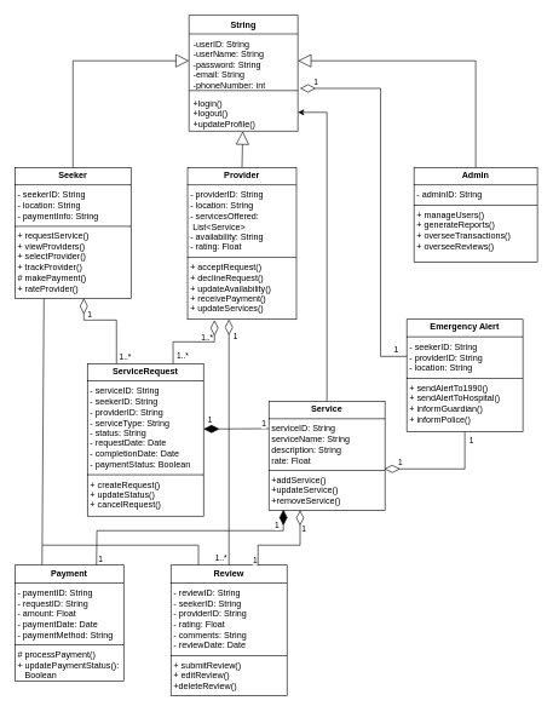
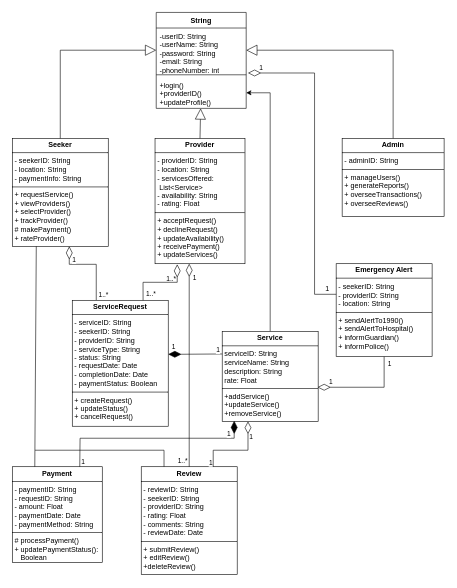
  <mxCell id="0" />
  <mxCell id="1" parent="0" />
  <mxCell id="2" value="String" style="swimlane;fontStyle=1;align=center;verticalAlign=top;childLayout=stackLayout;horizontal=1;startSize=26;horizontalStack=0;resizeParent=1;resizeParentMax=0;resizeLast=0;collapsible=1;marginBottom=0;whiteSpace=wrap;html=1;" parent="1" vertex="1"><mxGeometry x="260" y="20" width="150" height="160" as="geometry" /></mxCell>
  <mxCell id="3" value="-userID: String&lt;div&gt;-userName: String&lt;/div&gt;&lt;div&gt;&lt;div&gt;-password: String&lt;/div&gt;&lt;div&gt;-email: String&lt;/div&gt;&lt;div&gt;-phoneNumber: int&lt;/div&gt;&lt;/div&gt;&lt;div&gt;&lt;br&gt;&lt;/div&gt;" style="text;strokeColor=none;fillColor=none;align=left;verticalAlign=top;spacingLeft=4;spacingRight=4;overflow=hidden;rotatable=0;points=[[0,0.5],[1,0.5]];portConstraint=eastwest;whiteSpace=wrap;html=1;" parent="2" vertex="1"><mxGeometry y="26" width="150" height="74" as="geometry" /></mxCell>
  <mxCell id="4" value="" style="line;strokeWidth=1;fillColor=none;align=left;verticalAlign=middle;spacingTop=-1;spacingLeft=3;spacingRight=3;rotatable=0;labelPosition=right;points=[];portConstraint=eastwest;strokeColor=inherit;" parent="2" vertex="1"><mxGeometry y="100" width="150" height="8" as="geometry" /></mxCell>
- <mxCell id="5" value="&lt;div&gt;+login()&lt;/div&gt;&lt;div&gt;+logout()&lt;/div&gt;&lt;div&gt;+updateProfile()&lt;/div&gt;&lt;div&gt;&lt;br&gt;&lt;/div&gt;" style="text;strokeColor=none;fillColor=none;align=left;verticalAlign=top;spacingLeft=4;spacingRight=4;overflow=hidden;rotatable=0;points=[[0,0.5],[1,0.5]];portConstraint=eastwest;whiteSpace=wrap;html=1;" parent="2" vertex="1"><mxGeometry y="108" width="150" height="52" as="geometry" /></mxCell>
+ <mxCell id="5" value="&lt;div&gt;+login()&lt;/div&gt;&lt;div&gt;+providerID()&lt;/div&gt;&lt;div&gt;+updateProfile()&lt;/div&gt;&lt;div&gt;&lt;br&gt;&lt;/div&gt;" style="text;strokeColor=none;fillColor=none;align=left;verticalAlign=top;spacingLeft=4;spacingRight=4;overflow=hidden;rotatable=0;points=[[0,0.5],[1,0.5]];portConstraint=eastwest;whiteSpace=wrap;html=1;" parent="2" vertex="1"><mxGeometry y="108" width="150" height="52" as="geometry" /></mxCell>
  <mxCell id="6" value="&lt;p style=&quot;margin:0px;margin-top:4px;text-align:center;&quot;&gt;&lt;b&gt;Seeker&lt;/b&gt;&lt;/p&gt;&lt;hr size=&quot;1&quot; style=&quot;border-style:solid;&quot;&gt;&lt;p style=&quot;margin:0px;margin-left:4px;&quot;&gt;&lt;span style=&quot;background-color: initial;&quot;&gt;- seekerID: String&lt;/span&gt;&lt;br&gt;&lt;/p&gt;&lt;p style=&quot;margin:0px;margin-left:4px;&quot;&gt;- location: String&lt;/p&gt;&lt;p style=&quot;margin:0px;margin-left:4px;&quot;&gt;- paymentInfo: String&lt;/p&gt;&lt;hr size=&quot;1&quot; style=&quot;border-style:solid;&quot;&gt;&lt;p style=&quot;margin:0px;margin-left:4px;&quot;&gt;+ requestService()&lt;/p&gt;&lt;p style=&quot;margin:0px;margin-left:4px;&quot;&gt;+ viewProviders()&lt;/p&gt;&lt;p style=&quot;margin:0px;margin-left:4px;&quot;&gt;+ selectProvider()&lt;/p&gt;&lt;p style=&quot;margin:0px;margin-left:4px;&quot;&gt;+ trackProvider()&lt;/p&gt;&lt;p style=&quot;margin:0px;margin-left:4px;&quot;&gt;# makePayment()&lt;/p&gt;&lt;p style=&quot;margin:0px;margin-left:4px;&quot;&gt;+ rateProvider()&lt;/p&gt;" style="verticalAlign=top;align=left;overflow=fill;html=1;whiteSpace=wrap;" parent="1" vertex="1"><mxGeometry x="20" y="230" width="160" height="180" as="geometry" /></mxCell>
  <mxCell id="7" value="&lt;p style=&quot;margin:0px;margin-top:4px;text-align:center;&quot;&gt;&lt;b&gt;Provider&lt;/b&gt;&lt;br&gt;&lt;/p&gt;&lt;hr size=&quot;1&quot; style=&quot;border-style:solid;&quot;&gt;&lt;p style=&quot;margin:0px;margin-left:4px;&quot;&gt;- providerID: String&lt;/p&gt;&lt;p style=&quot;margin:0px;margin-left:4px;&quot;&gt;- location: String&lt;/p&gt;&lt;p style=&quot;margin:0px;margin-left:4px;&quot;&gt;- servicesOffered:&amp;nbsp; &amp;nbsp; &amp;nbsp; &amp;nbsp; &amp;nbsp; &amp;nbsp; &amp;nbsp; &amp;nbsp;List&amp;lt;Service&amp;gt;&lt;/p&gt;&lt;p style=&quot;margin:0px;margin-left:4px;&quot;&gt;- availability: String&lt;/p&gt;&lt;p style=&quot;margin:0px;margin-left:4px;&quot;&gt;- rating: Float&lt;/p&gt;&lt;hr size=&quot;1&quot; style=&quot;border-style:solid;&quot;&gt;&lt;p style=&quot;margin:0px;margin-left:4px;&quot;&gt;+ acceptRequest()&lt;/p&gt;&lt;p style=&quot;margin:0px;margin-left:4px;&quot;&gt;+ declineRequest()&lt;/p&gt;&lt;p style=&quot;margin:0px;margin-left:4px;&quot;&gt;+ updateAvailability()&lt;/p&gt;&lt;p style=&quot;margin:0px;margin-left:4px;&quot;&gt;+ receivePayment()&lt;/p&gt;&lt;p style=&quot;margin:0px;margin-left:4px;&quot;&gt;+ updateServices()&lt;/p&gt;&lt;div&gt;&lt;br&gt;&lt;/div&gt;" style="verticalAlign=top;align=left;overflow=fill;html=1;whiteSpace=wrap;" parent="1" vertex="1"><mxGeometry x="258" y="230" width="150" height="209" as="geometry" /></mxCell>
  <mxCell id="8" value="&lt;p style=&quot;margin:0px;margin-top:4px;text-align:center;&quot;&gt;&lt;b&gt;Admin&lt;/b&gt;&lt;/p&gt;&lt;hr size=&quot;1&quot; style=&quot;border-style:solid;&quot;&gt;&lt;p style=&quot;margin:0px;margin-left:4px;&quot;&gt;&lt;span style=&quot;background-color: initial;&quot;&gt;- adminID: String&lt;/span&gt;&lt;br&gt;&lt;/p&gt;&lt;hr size=&quot;1&quot; style=&quot;border-style:solid;&quot;&gt;&lt;p style=&quot;margin:0px;margin-left:4px;&quot;&gt;+ manageUsers()&lt;/p&gt;&lt;p style=&quot;margin:0px;margin-left:4px;&quot;&gt;+ generateReports()&lt;/p&gt;&lt;p style=&quot;margin:0px;margin-left:4px;&quot;&gt;+ overseeTransactions()&lt;/p&gt;&lt;p style=&quot;margin:0px;margin-left:4px;&quot;&gt;+ overseeReviews()&lt;/p&gt;&lt;div&gt;&lt;br&gt;&lt;/div&gt;&lt;div&gt;&lt;br&gt;&lt;/div&gt;" style="verticalAlign=top;align=left;overflow=fill;html=1;whiteSpace=wrap;" parent="1" vertex="1"><mxGeometry x="570" y="230" width="170" height="130" as="geometry" /></mxCell>
  <mxCell id="9" value="&lt;p style=&quot;margin:0px;margin-top:4px;text-align:center;&quot;&gt;&lt;b&gt;Emergency Alert&lt;/b&gt;&lt;/p&gt;&lt;hr size=&quot;1&quot; style=&quot;border-style:solid;&quot;&gt;&lt;p style=&quot;margin:0px;margin-left:4px;&quot;&gt;&lt;span style=&quot;background-color: initial;&quot;&gt;- seekerID: String&lt;/span&gt;&lt;br&gt;&lt;/p&gt;&lt;p style=&quot;margin:0px;margin-left:4px;&quot;&gt;- providerID: String&lt;/p&gt;&lt;p style=&quot;margin:0px;margin-left:4px;&quot;&gt;- location: String&lt;/p&gt;&lt;hr size=&quot;1&quot; style=&quot;border-style:solid;&quot;&gt;&lt;p style=&quot;margin:0px;margin-left:4px;&quot;&gt;+ sendAlertTo1990()&lt;/p&gt;&lt;p style=&quot;margin:0px;margin-left:4px;&quot;&gt;+ sendAlertToHospital()&lt;/p&gt;&lt;p style=&quot;margin:0px;margin-left:4px;&quot;&gt;+ informGuardian()&lt;/p&gt;&lt;p style=&quot;margin:0px;margin-left:4px;&quot;&gt;+ informPolice()&lt;/p&gt;&lt;div&gt;&lt;br&gt;&lt;/div&gt;" style="verticalAlign=top;align=left;overflow=fill;html=1;whiteSpace=wrap;" parent="1" vertex="1"><mxGeometry x="560" y="439" width="160" height="155" as="geometry" /></mxCell>
  <mxCell id="10" value="" style="rhombus;whiteSpace=wrap;html=1;" parent="1" vertex="1"><mxGeometry x="110" y="411" width="10" height="20" as="geometry" /></mxCell>
  <mxCell id="11" value="" style="endArrow=none;html=1;rounded=0;exitX=0.5;exitY=1;exitDx=0;exitDy=0;entryX=0.25;entryY=0;entryDx=0;entryDy=0;" parent="1" source="10" target="18" edge="1"><mxGeometry width="50" height="50" relative="1" as="geometry"><mxPoint x="0" y="510" as="sourcePoint" /><mxPoint x="50" y="460" as="targetPoint" /><Array as="points"><mxPoint x="115" y="440" /><mxPoint x="160" y="440" /></Array></mxGeometry></mxCell>
  <mxCell id="12" value="1..*" style="edgeLabel;html=1;align=center;verticalAlign=middle;resizable=0;points=[];" parent="11" vertex="1" connectable="0"><mxGeometry x="0.832" y="6" relative="1" as="geometry"><mxPoint x="5" as="offset" /></mxGeometry></mxCell>
  <mxCell id="13" value="1" style="edgeLabel;html=1;align=center;verticalAlign=middle;resizable=0;points=[];" parent="11" vertex="1" connectable="0"><mxGeometry x="-0.684" y="6" relative="1" as="geometry"><mxPoint x="-2" y="-2" as="offset" /></mxGeometry></mxCell>
  <mxCell id="14" value="1..*" style="edgeLabel;html=1;align=center;verticalAlign=middle;resizable=0;points=[];" parent="11" vertex="1" connectable="0"><mxGeometry x="0.832" y="6" relative="1" as="geometry"><mxPoint x="84" y="-1" as="offset" /></mxGeometry></mxCell>
  <mxCell id="15" value="1..*" style="edgeLabel;html=1;align=center;verticalAlign=middle;resizable=0;points=[];" parent="11" vertex="1" connectable="0"><mxGeometry x="0.832" y="6" relative="1" as="geometry"><mxPoint x="118" y="-26" as="offset" /></mxGeometry></mxCell>
  <mxCell id="16" value="" style="endArrow=none;html=1;rounded=0;exitX=0.738;exitY=0.017;exitDx=0;exitDy=0;entryX=0.5;entryY=1;entryDx=0;entryDy=0;exitPerimeter=0;" parent="1" source="18" target="17" edge="1"><mxGeometry width="50" height="50" relative="1" as="geometry"><mxPoint x="253" y="480" as="sourcePoint" /><mxPoint x="295.5" y="440" as="targetPoint" /><Array as="points"><mxPoint x="238" y="470" /><mxPoint x="295" y="470" /></Array></mxGeometry></mxCell>
  <mxCell id="17" value="" style="rhombus;whiteSpace=wrap;html=1;" parent="1" vertex="1"><mxGeometry x="290" y="441" width="10" height="20" as="geometry" /></mxCell>
  <mxCell id="18" value="&lt;p style=&quot;margin:0px;margin-top:4px;text-align:center;&quot;&gt;&lt;b&gt;ServiceRequest&lt;/b&gt;&lt;/p&gt;&lt;hr size=&quot;1&quot; style=&quot;border-style:solid;&quot;&gt;&lt;p style=&quot;margin:0px;margin-left:4px;&quot;&gt;- serviceID: String&lt;/p&gt;&lt;p style=&quot;margin:0px;margin-left:4px;&quot;&gt;- seekerID: String&lt;/p&gt;&lt;p style=&quot;margin:0px;margin-left:4px;&quot;&gt;- providerID: String&lt;/p&gt;&lt;p style=&quot;margin:0px;margin-left:4px;&quot;&gt;- serviceType: String&lt;/p&gt;&lt;p style=&quot;margin:0px;margin-left:4px;&quot;&gt;- status: String&lt;/p&gt;&lt;p style=&quot;margin:0px;margin-left:4px;&quot;&gt;- requestDate: Date&lt;/p&gt;&lt;p style=&quot;margin:0px;margin-left:4px;&quot;&gt;- completionDate: Date&lt;/p&gt;&lt;p style=&quot;margin:0px;margin-left:4px;&quot;&gt;- paymentStatus: Boolean&lt;/p&gt;&lt;hr size=&quot;1&quot; style=&quot;border-style:solid;&quot;&gt;&lt;p style=&quot;margin:0px;margin-left:4px;&quot;&gt;+ createRequest()&lt;/p&gt;&lt;p style=&quot;margin:0px;margin-left:4px;&quot;&gt;+ updateStatus()&lt;/p&gt;&lt;p style=&quot;margin:0px;margin-left:4px;&quot;&gt;+ cancelRequest()&lt;/p&gt;&lt;div&gt;&lt;br&gt;&lt;/div&gt;" style="verticalAlign=top;align=left;overflow=fill;html=1;whiteSpace=wrap;" parent="1" vertex="1"><mxGeometry x="120" y="500" width="160" height="210" as="geometry" /></mxCell>
  <mxCell id="19" value="&lt;p style=&quot;margin:0px;margin-top:4px;text-align:center;&quot;&gt;&lt;b&gt;Payment&lt;/b&gt;&lt;/p&gt;&lt;hr size=&quot;1&quot; style=&quot;border-style:solid;&quot;&gt;&lt;p style=&quot;margin:0px;margin-left:4px;&quot;&gt;- paymentID: String&lt;/p&gt;&lt;p style=&quot;margin:0px;margin-left:4px;&quot;&gt;- requestID: String&lt;/p&gt;&lt;p style=&quot;margin:0px;margin-left:4px;&quot;&gt;- amount: Float&lt;/p&gt;&lt;p style=&quot;margin:0px;margin-left:4px;&quot;&gt;- paymentDate: Date&lt;/p&gt;&lt;p style=&quot;margin:0px;margin-left:4px;&quot;&gt;- paymentMethod: String&lt;/p&gt;&lt;hr size=&quot;1&quot; style=&quot;border-style:solid;&quot;&gt;&lt;p style=&quot;margin:0px;margin-left:4px;&quot;&gt;# processPayment()&lt;/p&gt;&lt;p style=&quot;margin:0px;margin-left:4px;&quot;&gt;+ updatePaymentStatus():&amp;nbsp; &amp;nbsp; &amp;nbsp;Boolean&lt;/p&gt;&lt;div&gt;&lt;br&gt;&lt;/div&gt;" style="verticalAlign=top;align=left;overflow=fill;html=1;whiteSpace=wrap;" parent="1" vertex="1"><mxGeometry x="20" y="777.5" width="150" height="160" as="geometry" /></mxCell>
  <mxCell id="20" value="&lt;p style=&quot;margin:0px;margin-top:4px;text-align:center;&quot;&gt;&lt;b&gt;Review&lt;/b&gt;&lt;/p&gt;&lt;hr size=&quot;1&quot; style=&quot;border-style:solid;&quot;&gt;&lt;p style=&quot;margin:0px;margin-left:4px;&quot;&gt;&lt;span style=&quot;background-color: initial;&quot;&gt;- reviewID: String&lt;/span&gt;&lt;br&gt;&lt;/p&gt;&lt;p style=&quot;margin:0px;margin-left:4px;&quot;&gt;- seekerID: String&lt;/p&gt;&lt;p style=&quot;margin:0px;margin-left:4px;&quot;&gt;- providerID: String&lt;/p&gt;&lt;p style=&quot;margin:0px;margin-left:4px;&quot;&gt;- rating: Float&lt;/p&gt;&lt;p style=&quot;margin:0px;margin-left:4px;&quot;&gt;- comments: String&lt;/p&gt;&lt;p style=&quot;margin:0px;margin-left:4px;&quot;&gt;- reviewDate: Date&lt;/p&gt;&lt;hr size=&quot;1&quot; style=&quot;border-style:solid;&quot;&gt;&lt;p style=&quot;margin:0px;margin-left:4px;&quot;&gt;+ submitReview()&lt;/p&gt;&lt;p style=&quot;margin:0px;margin-left:4px;&quot;&gt;+ editReview()&lt;/p&gt;&lt;p style=&quot;margin:0px;margin-left:4px;&quot;&gt;+deleteReview()&lt;/p&gt;&lt;div&gt;&lt;br&gt;&lt;/div&gt;" style="verticalAlign=top;align=left;overflow=fill;html=1;whiteSpace=wrap;" parent="1" vertex="1"><mxGeometry x="235" y="777.5" width="160" height="180" as="geometry" /></mxCell>
  <mxCell id="21" style="edgeStyle=orthogonalEdgeStyle;rounded=0;orthogonalLoop=1;jettySize=auto;html=1;entryX=1;entryY=0.5;entryDx=0;entryDy=0;exitX=0.5;exitY=0;exitDx=0;exitDy=0;" parent="1" source="22" target="5" edge="1"><mxGeometry relative="1" as="geometry"><mxPoint x="460" y="530" as="sourcePoint" /></mxGeometry></mxCell>
  <mxCell id="22" value="&lt;p style=&quot;margin:0px;margin-top:4px;text-align:center;&quot;&gt;&lt;b&gt;Service&lt;/b&gt;&lt;/p&gt;&lt;hr size=&quot;1&quot; style=&quot;border-style:solid;&quot;&gt;&lt;p style=&quot;margin:0px;margin-left:4px;&quot;&gt;serviceID: String&lt;/p&gt;&lt;p style=&quot;margin:0px;margin-left:4px;&quot;&gt;serviceName: String&lt;/p&gt;&lt;p style=&quot;margin:0px;margin-left:4px;&quot;&gt;description: String&lt;/p&gt;&lt;p style=&quot;margin:0px;margin-left:4px;&quot;&gt;rate: Float&lt;/p&gt;&lt;hr size=&quot;1&quot; style=&quot;border-style:solid;&quot;&gt;&lt;p style=&quot;margin:0px;margin-left:4px;&quot;&gt;+addService()&lt;/p&gt;&lt;p style=&quot;margin:0px;margin-left:4px;&quot;&gt;+updateService()&lt;/p&gt;&lt;p style=&quot;margin:0px;margin-left:4px;&quot;&gt;+removeService()&lt;/p&gt;" style="verticalAlign=top;align=left;overflow=fill;html=1;whiteSpace=wrap;" parent="1" vertex="1"><mxGeometry x="370" y="552" width="160" height="150" as="geometry" /></mxCell>
  <mxCell id="23" value="" style="rhombus;whiteSpace=wrap;html=1;fillColor=#000000;rotation=-90;" parent="1" vertex="1"><mxGeometry x="286" y="580" width="10" height="20" as="geometry" /></mxCell>
  <mxCell id="24" value="" style="endArrow=none;html=1;rounded=0;exitX=0.25;exitY=0;exitDx=0;exitDy=0;entryX=0.25;entryY=1;entryDx=0;entryDy=0;" parent="1" source="19" target="6" edge="1"><mxGeometry width="50" height="50" relative="1" as="geometry"><mxPoint x="470" y="620" as="sourcePoint" /><mxPoint x="70" y="670" as="targetPoint" /></mxGeometry></mxCell>
  <mxCell id="25" value="" style="endArrow=none;html=1;rounded=0;entryX=0.5;entryY=1;entryDx=0;entryDy=0;exitX=0;exitY=0.25;exitDx=0;exitDy=0;" parent="1" source="22" target="23" edge="1"><mxGeometry width="50" height="50" relative="1" as="geometry"><mxPoint x="520" y="690" as="sourcePoint" /><mxPoint x="570" y="640" as="targetPoint" /></mxGeometry></mxCell>
  <mxCell id="26" value="" style="rhombus;whiteSpace=wrap;html=1;fillColor=#000000;" parent="1" vertex="1"><mxGeometry x="385" y="702" width="10" height="20" as="geometry" /></mxCell>
  <mxCell id="27" value="" style="endArrow=none;html=1;rounded=0;entryX=0.5;entryY=1;entryDx=0;entryDy=0;exitX=0.75;exitY=0;exitDx=0;exitDy=0;" parent="1" source="19" target="26" edge="1"><mxGeometry width="50" height="50" relative="1" as="geometry"><mxPoint x="200" y="1150.87" as="sourcePoint" /><mxPoint x="400" y="960" as="targetPoint" /><Array as="points"><mxPoint x="133" y="730" /><mxPoint x="390" y="730" /></Array></mxGeometry></mxCell>
  <mxCell id="28" value="1" style="edgeLabel;html=1;align=center;verticalAlign=middle;resizable=0;points=[];" parent="27" vertex="1" connectable="0"><mxGeometry x="0.887" y="6" relative="1" as="geometry"><mxPoint y="-2" as="offset" /></mxGeometry></mxCell>
  <mxCell id="29" value="1" style="edgeLabel;html=1;align=center;verticalAlign=middle;resizable=0;points=[];" parent="27" vertex="1" connectable="0"><mxGeometry x="0.887" y="6" relative="1" as="geometry"><mxPoint x="-243" y="44" as="offset" /></mxGeometry></mxCell>
  <mxCell id="30" value="1" style="edgeLabel;html=1;align=center;verticalAlign=middle;resizable=0;points=[];" parent="27" vertex="1" connectable="0"><mxGeometry x="0.887" y="6" relative="1" as="geometry"><mxPoint x="37" y="3" as="offset" /></mxGeometry></mxCell>
  <mxCell id="31" value="1" style="edgeLabel;html=1;align=center;verticalAlign=middle;resizable=0;points=[];" parent="27" vertex="1" connectable="0"><mxGeometry x="0.887" y="6" relative="1" as="geometry"><mxPoint x="-30" y="46" as="offset" /></mxGeometry></mxCell>
  <mxCell id="32" value="1" style="edgeLabel;html=1;align=center;verticalAlign=middle;resizable=0;points=[];" parent="27" vertex="1" connectable="0"><mxGeometry x="0.887" y="6" relative="1" as="geometry"><mxPoint x="-92" y="-148" as="offset" /></mxGeometry></mxCell>
  <mxCell id="33" value="1" style="edgeLabel;html=1;align=center;verticalAlign=middle;resizable=0;points=[];" parent="27" vertex="1" connectable="0"><mxGeometry x="0.887" y="6" relative="1" as="geometry"><mxPoint x="-18" y="-142" as="offset" /></mxGeometry></mxCell>
  <mxCell id="34" value="" style="rhombus;whiteSpace=wrap;html=1;" parent="1" vertex="1"><mxGeometry x="408" y="703" width="10" height="19" as="geometry" /></mxCell>
  <mxCell id="35" value="" style="endArrow=none;html=1;rounded=0;entryX=0.5;entryY=1;entryDx=0;entryDy=0;exitX=0.75;exitY=0;exitDx=0;exitDy=0;" parent="1" source="20" target="34" edge="1"><mxGeometry width="50" height="50" relative="1" as="geometry"><mxPoint x="300" y="1080" as="sourcePoint" /><mxPoint x="275" y="950" as="targetPoint" /><Array as="points"><mxPoint x="355" y="750" /><mxPoint x="413" y="750" /></Array></mxGeometry></mxCell>
  <mxCell id="36" value="" style="rhombus;whiteSpace=wrap;html=1;rotation=90;direction=north;" parent="1" vertex="1"><mxGeometry x="535" y="635" width="10" height="20" as="geometry" /></mxCell>
  <mxCell id="37" value="" style="endArrow=none;html=1;rounded=0;exitX=1;exitY=0.5;exitDx=0;exitDy=0;entryX=0.5;entryY=1;entryDx=0;entryDy=0;" parent="1" source="36" target="9" edge="1"><mxGeometry width="50" height="50" relative="1" as="geometry"><mxPoint x="460" y="850" as="sourcePoint" /><mxPoint x="510" y="800" as="targetPoint" /><Array as="points"><mxPoint x="640" y="645" /></Array></mxGeometry></mxCell>
  <mxCell id="38" value="" style="endArrow=none;html=1;rounded=0;exitX=0.25;exitY=0;exitDx=0;exitDy=0;" parent="1" edge="1"><mxGeometry width="50" height="50" relative="1" as="geometry"><mxPoint x="273" y="777.5" as="sourcePoint" /><mxPoint x="58" y="750" as="targetPoint" /><Array as="points"><mxPoint x="273" y="750" /></Array></mxGeometry></mxCell>
  <mxCell id="39" value="" style="endArrow=block;endSize=16;endFill=0;html=1;rounded=0;exitX=0.5;exitY=0;exitDx=0;exitDy=0;entryX=0;entryY=0.5;entryDx=0;entryDy=0;" parent="1" source="6" target="3" edge="1"><mxGeometry x="-0.302" y="-68" width="160" relative="1" as="geometry"><mxPoint x="41.55" y="250.41" as="sourcePoint" /><mxPoint x="232" y="120.002" as="targetPoint" /><mxPoint as="offset" /><Array as="points"><mxPoint x="100" y="83" /></Array></mxGeometry></mxCell>
  <mxCell id="40" value="" style="endArrow=block;endSize=16;endFill=0;html=1;rounded=0;" parent="1" edge="1"><mxGeometry x="-0.302" y="-68" width="160" relative="1" as="geometry"><mxPoint x="333" y="230" as="sourcePoint" /><mxPoint x="334" y="180" as="targetPoint" /><mxPoint as="offset" /><Array as="points" /></mxGeometry></mxCell>
  <mxCell id="41" value="" style="endArrow=block;endSize=16;endFill=0;html=1;rounded=0;exitX=0.5;exitY=0;exitDx=0;exitDy=0;entryX=1;entryY=0.5;entryDx=0;entryDy=0;" parent="1" source="8" target="3" edge="1"><mxGeometry x="-0.302" y="-68" width="160" relative="1" as="geometry"><mxPoint x="110" y="240" as="sourcePoint" /><mxPoint x="270" y="93" as="targetPoint" /><mxPoint as="offset" /><Array as="points"><mxPoint x="655" y="83" /></Array></mxGeometry></mxCell>
  <mxCell id="42" value="" style="rhombus;whiteSpace=wrap;html=1;rotation=90;" vertex="1" parent="1"><mxGeometry x="305" y="445" width="20" height="10" as="geometry" /></mxCell>
  <mxCell id="43" value="" style="endArrow=none;html=1;rounded=0;exitX=1;exitY=0.5;exitDx=0;exitDy=0;entryX=0.5;entryY=0;entryDx=0;entryDy=0;" edge="1" parent="1" source="42" target="20"><mxGeometry width="50" height="50" relative="1" as="geometry"><mxPoint x="315" y="592.5" as="sourcePoint" /><mxPoint x="320" y="720" as="targetPoint" /></mxGeometry></mxCell>
  <mxCell id="44" value="1..*" style="edgeLabel;html=1;align=center;verticalAlign=middle;resizable=0;points=[];" vertex="1" connectable="0" parent="1"><mxGeometry x="295" y="761" as="geometry"><mxPoint x="8" y="6" as="offset" /></mxGeometry></mxCell>
  <mxCell id="45" value="1" style="edgeLabel;html=1;align=center;verticalAlign=middle;resizable=0;points=[];" vertex="1" connectable="0" parent="1"><mxGeometry x="323" y="462" as="geometry" /></mxCell>
  <mxCell id="46" value="1" style="edgeLabel;html=1;align=center;verticalAlign=middle;resizable=0;points=[];" vertex="1" connectable="0" parent="1"><mxGeometry x="486" y="767" as="geometry"><mxPoint x="162" y="-162" as="offset" /></mxGeometry></mxCell>
  <mxCell id="47" value="1" style="edgeLabel;html=1;align=center;verticalAlign=middle;resizable=0;points=[];" vertex="1" connectable="0" parent="1"><mxGeometry x="550" y="635" as="geometry" /></mxCell>
  <mxCell id="48" value="" style="rhombus;whiteSpace=wrap;html=1;rotation=90;direction=north;" vertex="1" parent="1"><mxGeometry x="419" y="111" width="10" height="20" as="geometry" /></mxCell>
  <mxCell id="49" value="" style="endArrow=none;html=1;rounded=0;exitX=1;exitY=0.5;exitDx=0;exitDy=0;entryX=0;entryY=0.329;entryDx=0;entryDy=0;entryPerimeter=0;" edge="1" parent="1" source="48" target="9"><mxGeometry width="50" height="50" relative="1" as="geometry"><mxPoint x="344" y="326" as="sourcePoint" /><mxPoint x="510" y="200" as="targetPoint" /><Array as="points"><mxPoint x="524" y="121" /><mxPoint x="524" y="490" /></Array></mxGeometry></mxCell>
  <mxCell id="50" value="1" style="edgeLabel;html=1;align=center;verticalAlign=middle;resizable=0;points=[];" vertex="1" connectable="0" parent="1"><mxGeometry x="434" y="111" as="geometry" /></mxCell>
  <mxCell id="51" value="1" style="text;html=1;align=center;verticalAlign=middle;resizable=0;points=[];autosize=1;strokeColor=none;fillColor=none;" vertex="1" parent="1"><mxGeometry x="530" y="466" width="30" height="30" as="geometry" /></mxCell>
